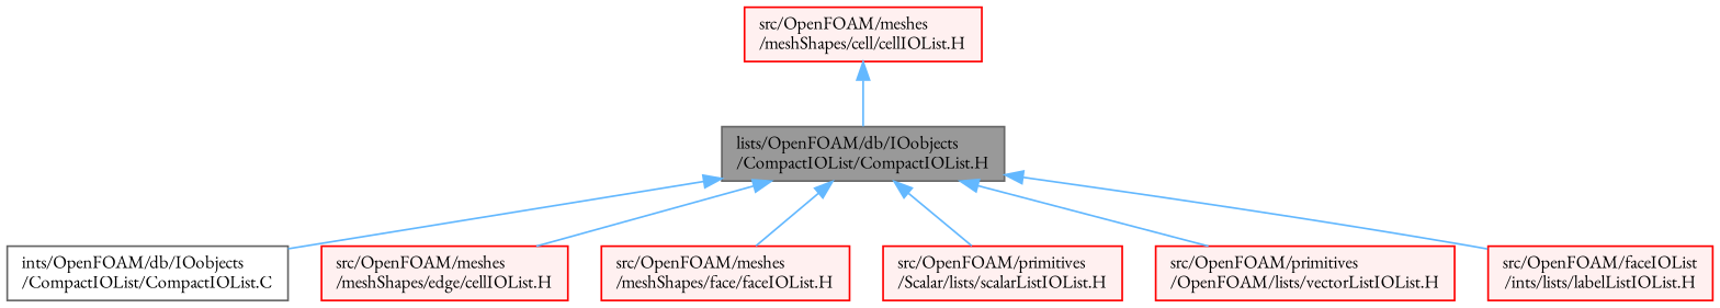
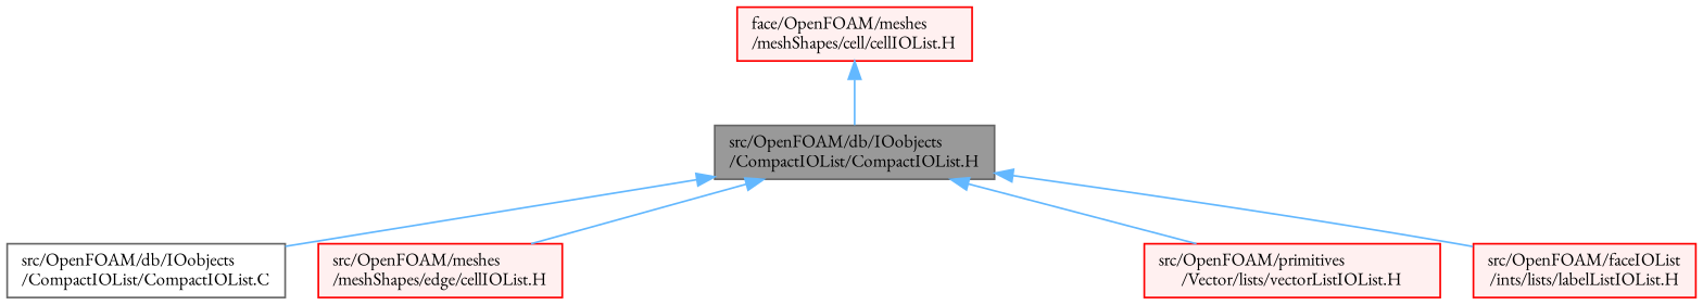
  digraph {
    fontname="EB Garamond"
    node [color=red fillcolor="#FFF0F0" fontname="EB Garamond" fontsize=10 shape=box style=filled]
    edge [color=steelblue1 dir=back fontname="EB Garamond" fontsize=10 labelfontname=Helvetica labelfontsize=10 style=solid]
-   n1 [color=gray40 fillcolor=grey60 fontcolor=black height=0.2 label="lists/OpenFOAM/db/IOobjects\l/CompactIOList/CompactIOList.H" width=0.4]
-   n2 [color=grey40 fillcolor=white height=0.2 label="ints/OpenFOAM/db/IOobjects\l/CompactIOList/CompactIOList.C" width=0.4]
+   n1 [color=gray40 fillcolor=grey60 fontcolor=black height=0.2 label="src/OpenFOAM/db/IOobjects\l/CompactIOList/CompactIOList.H" width=0.4]
+   n2 [color=grey40 fillcolor=white height=0.2 label="src/OpenFOAM/db/IOobjects\l/CompactIOList/CompactIOList.C" width=0.4]
    n3 [height=0.2 label="src/OpenFOAM/meshes\l/meshShapes/edge/cellIOList.H" width=0.4]
-   n4 [height=0.2 label="src/OpenFOAM/meshes\l/meshShapes/face/faceIOList.H" width=0.4]
-   n5 [height=0.2 label="src/OpenFOAM/primitives\l/Scalar/lists/scalarListIOList.H" width=0.4]
-   n6 [height=0.2 label="src/OpenFOAM/primitives\l/OpenFOAM/lists/vectorListIOList.H" width=0.4]
+   n6 [height=0.2 label="src/OpenFOAM/primitives\l/Vector/lists/vectorListIOList.H" width=0.4]
    n7 [height=0.2 label="src/OpenFOAM/faceIOList\l/ints/lists/labelListIOList.H" width=0.4]
-   n8 [height=0.2 label="src/OpenFOAM/meshes\l/meshShapes/cell/cellIOList.H" width=0.4]
+   n8 [height=0.2 label="face/OpenFOAM/meshes\l/meshShapes/cell/cellIOList.H" width=0.4]
    n1 -> n2
    n1 -> n3
-   n1 -> n4
-   n1 -> n5
    n1 -> n6
    n1 -> n7
    n8 -> n1
  }
